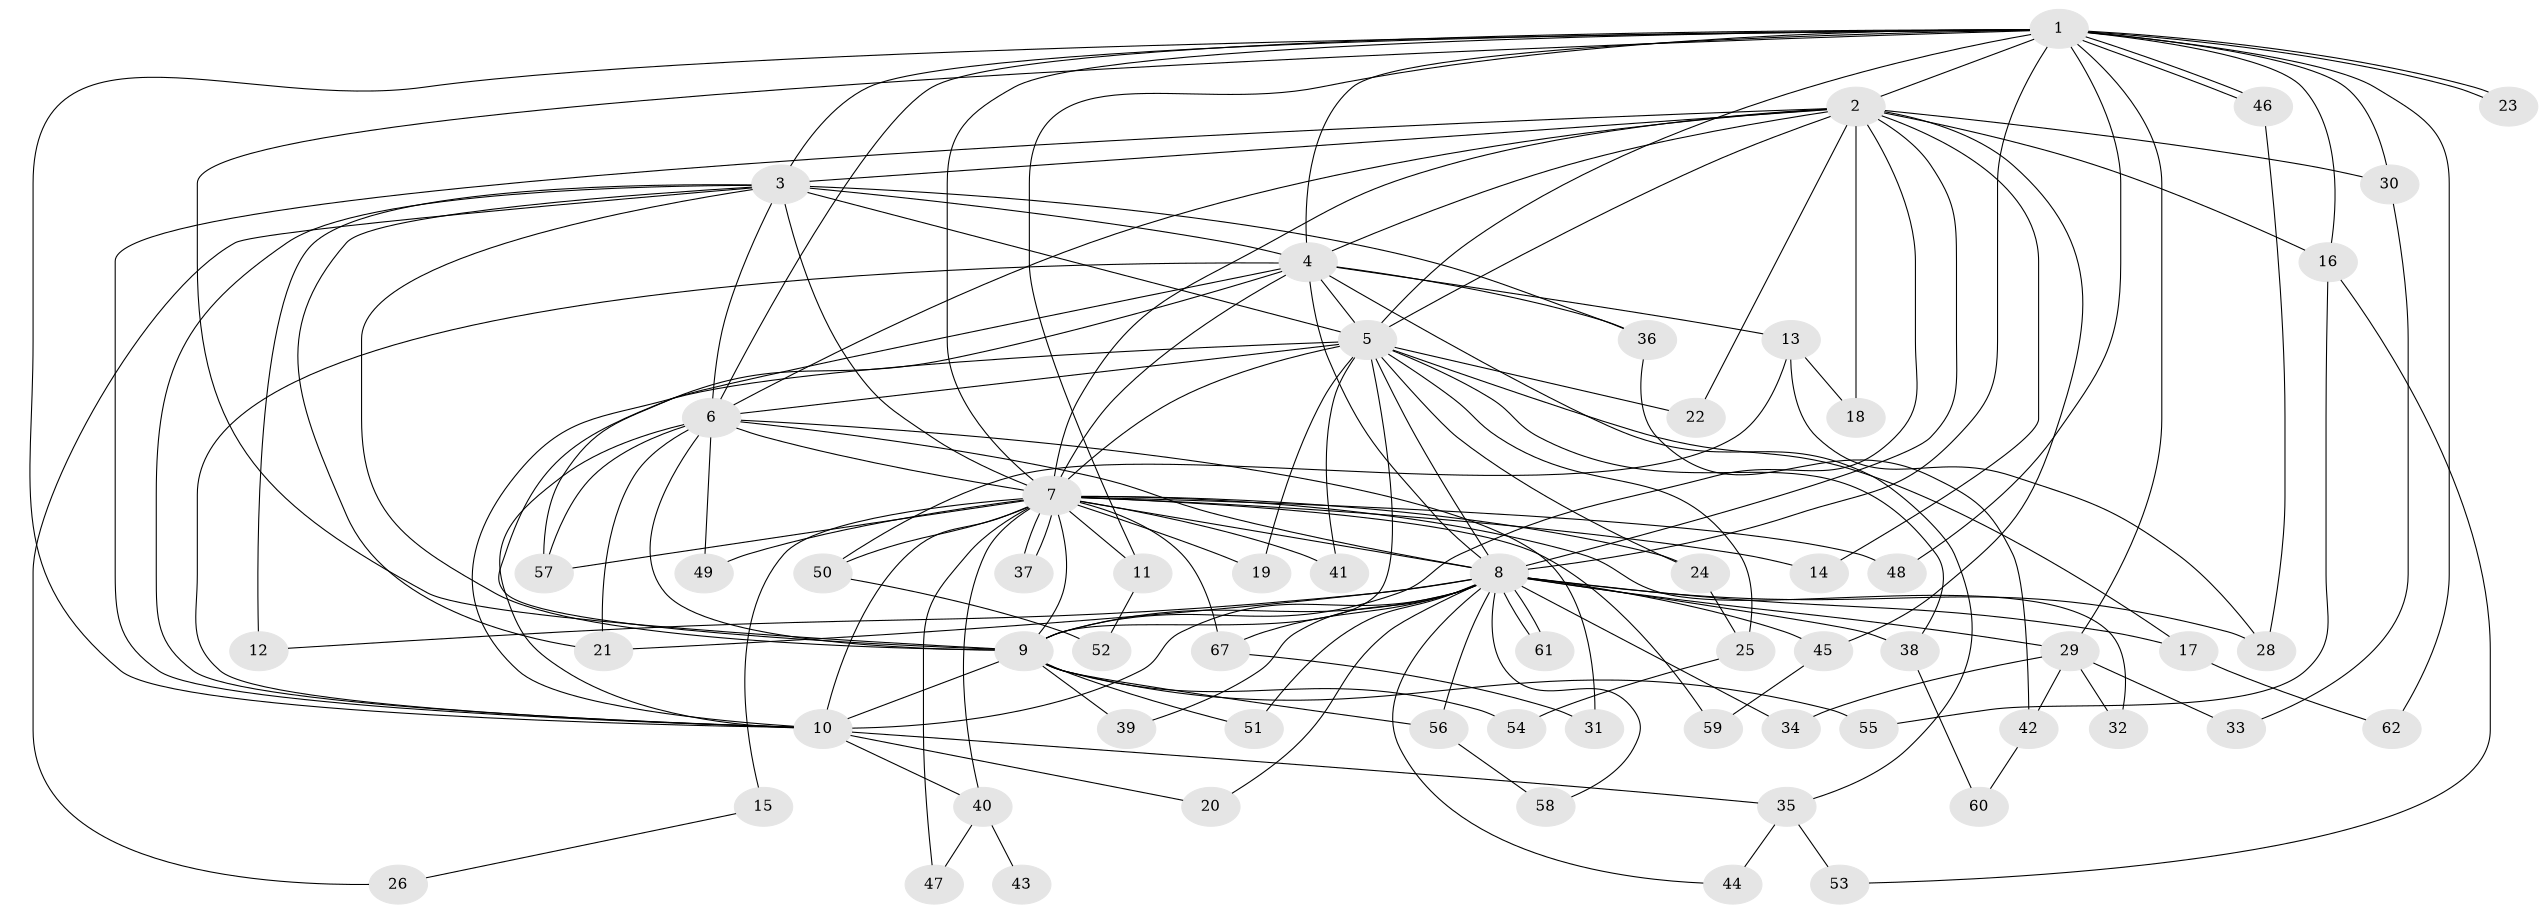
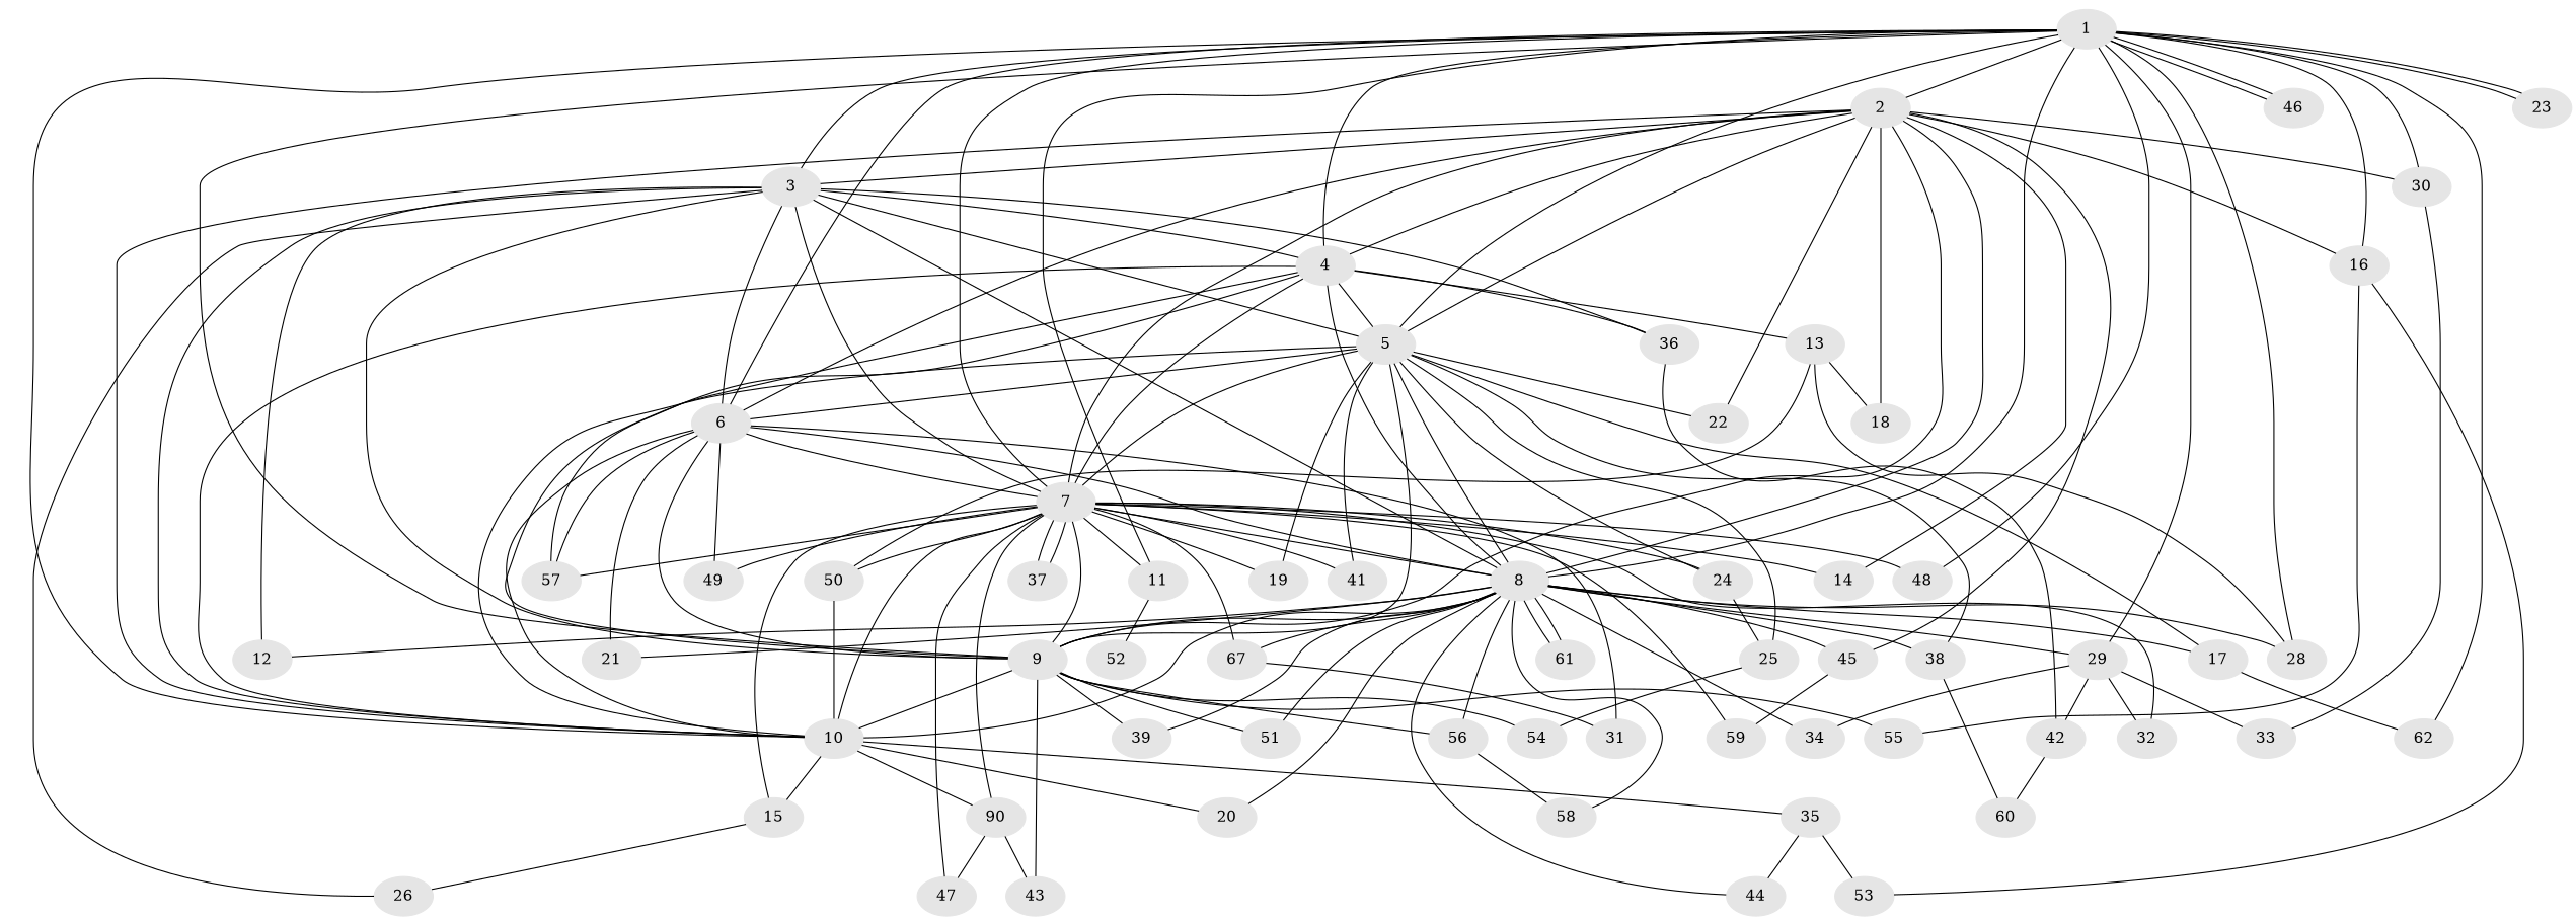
  graph {
    node [color=gray90 style=filled]
    1
    2
    3
    4
    5
    6
    7
    8
    9
    10
    11
    16
    23
    28
    29
    30
    46
    48
    62
    14
    18
    22
    45
    12
    26
    36
    13
    35
    57
    17
    19
    24
    25
    38
    41
    21
    31
    49
    15
    n40 [label=67]
    32
    37
-   40
+   40 [label=90]
    47
    50
    59
    20
    34
    39
    44
    51
    56
    58
    61
    43
    54
    55
    52
    53
    33
    42
    60
    1 -- 2
    1 -- 3
    1 -- 4
    1 -- 5
    1 -- 6
    1 -- 7
    1 -- 8
    1 -- 9
    1 -- 10
    1 -- 11
    1 -- 16
    1 -- 23
    1 -- 23
-   46 -- 28
+   1 -- 28
    1 -- 29
    1 -- 30
    1 -- 46
    1 -- 46
    1 -- 48
    1 -- 62
    2 -- 3
    2 -- 4
    2 -- 5
    2 -- 6
    2 -- 7
    2 -- 8
    2 -- 9
    2 -- 10
    2 -- 16
    2 -- 30
    2 -- 14
    2 -- 18
    2 -- 22
    2 -- 45
    3 -- 4
    3 -- 5
    3 -- 6
    3 -- 7
-   3 -- 21
+   3 -- 8
    3 -- 9
    3 -- 10
    3 -- 12
    3 -- 26
    3 -- 36
    4 -- 5
    4 -- 7
    4 -- 8
    4 -- 9
    4 -- 10
    4 -- 36
    4 -- 13
-   4 -- 35
    4 -- 57
    5 -- 6
    5 -- 7
    5 -- 8
    5 -- 9
    5 -- 10
    5 -- 22
    5 -- 17
    5 -- 19
    5 -- 24
    5 -- 25
    5 -- 38
    5 -- 41
    6 -- 7
    6 -- 8
    6 -- 9
    6 -- 10
    6 -- 57
    6 -- 21
    6 -- 31
    6 -- 49
    7 -- 8
    7 -- 9
    7 -- 10
    7 -- 11
    7 -- 48
    7 -- 14
    7 -- 57
    7 -- 19
    7 -- 24
    7 -- 41
    7 -- 49
    7 -- 15
    7 -- n40
    7 -- 32
    7 -- 37
    7 -- 37
    7 -- 40
    7 -- 47
    7 -- 50
    7 -- 59
    8 -- 9
    8 -- 10
    8 -- 28
    8 -- 29
    8 -- 45
    8 -- 12
    8 -- 17
    8 -- 38
    8 -- 21
    8 -- n40
    8 -- 20
    8 -- 34
    8 -- 39
    8 -- 44
    8 -- 51
    8 -- 56
    8 -- 58
    8 -- 61
    8 -- 61
    9 -- 10
    9 -- 39
    9 -- 51
    9 -- 56
+   9 -- 43
    9 -- 54
    9 -- 55
    10 -- 35
+   10 -- 15
    10 -- 40
    10 -- 20
    11 -- 52
    16 -- 55
    16 -- 53
    29 -- 32
    29 -- 34
    29 -- 33
    29 -- 42
    30 -- 33
    45 -- 59
    36 -- 42
    13 -- 28
    13 -- 18
    13 -- 50
    35 -- 44
    35 -- 53
    17 -- 62
    24 -- 25
    25 -- 54
    38 -- 60
    15 -- 26
    n40 -- 31
    40 -- 47
    40 -- 43
-   50 -- 52
+   50 -- 10
    56 -- 58
    42 -- 60
  }
